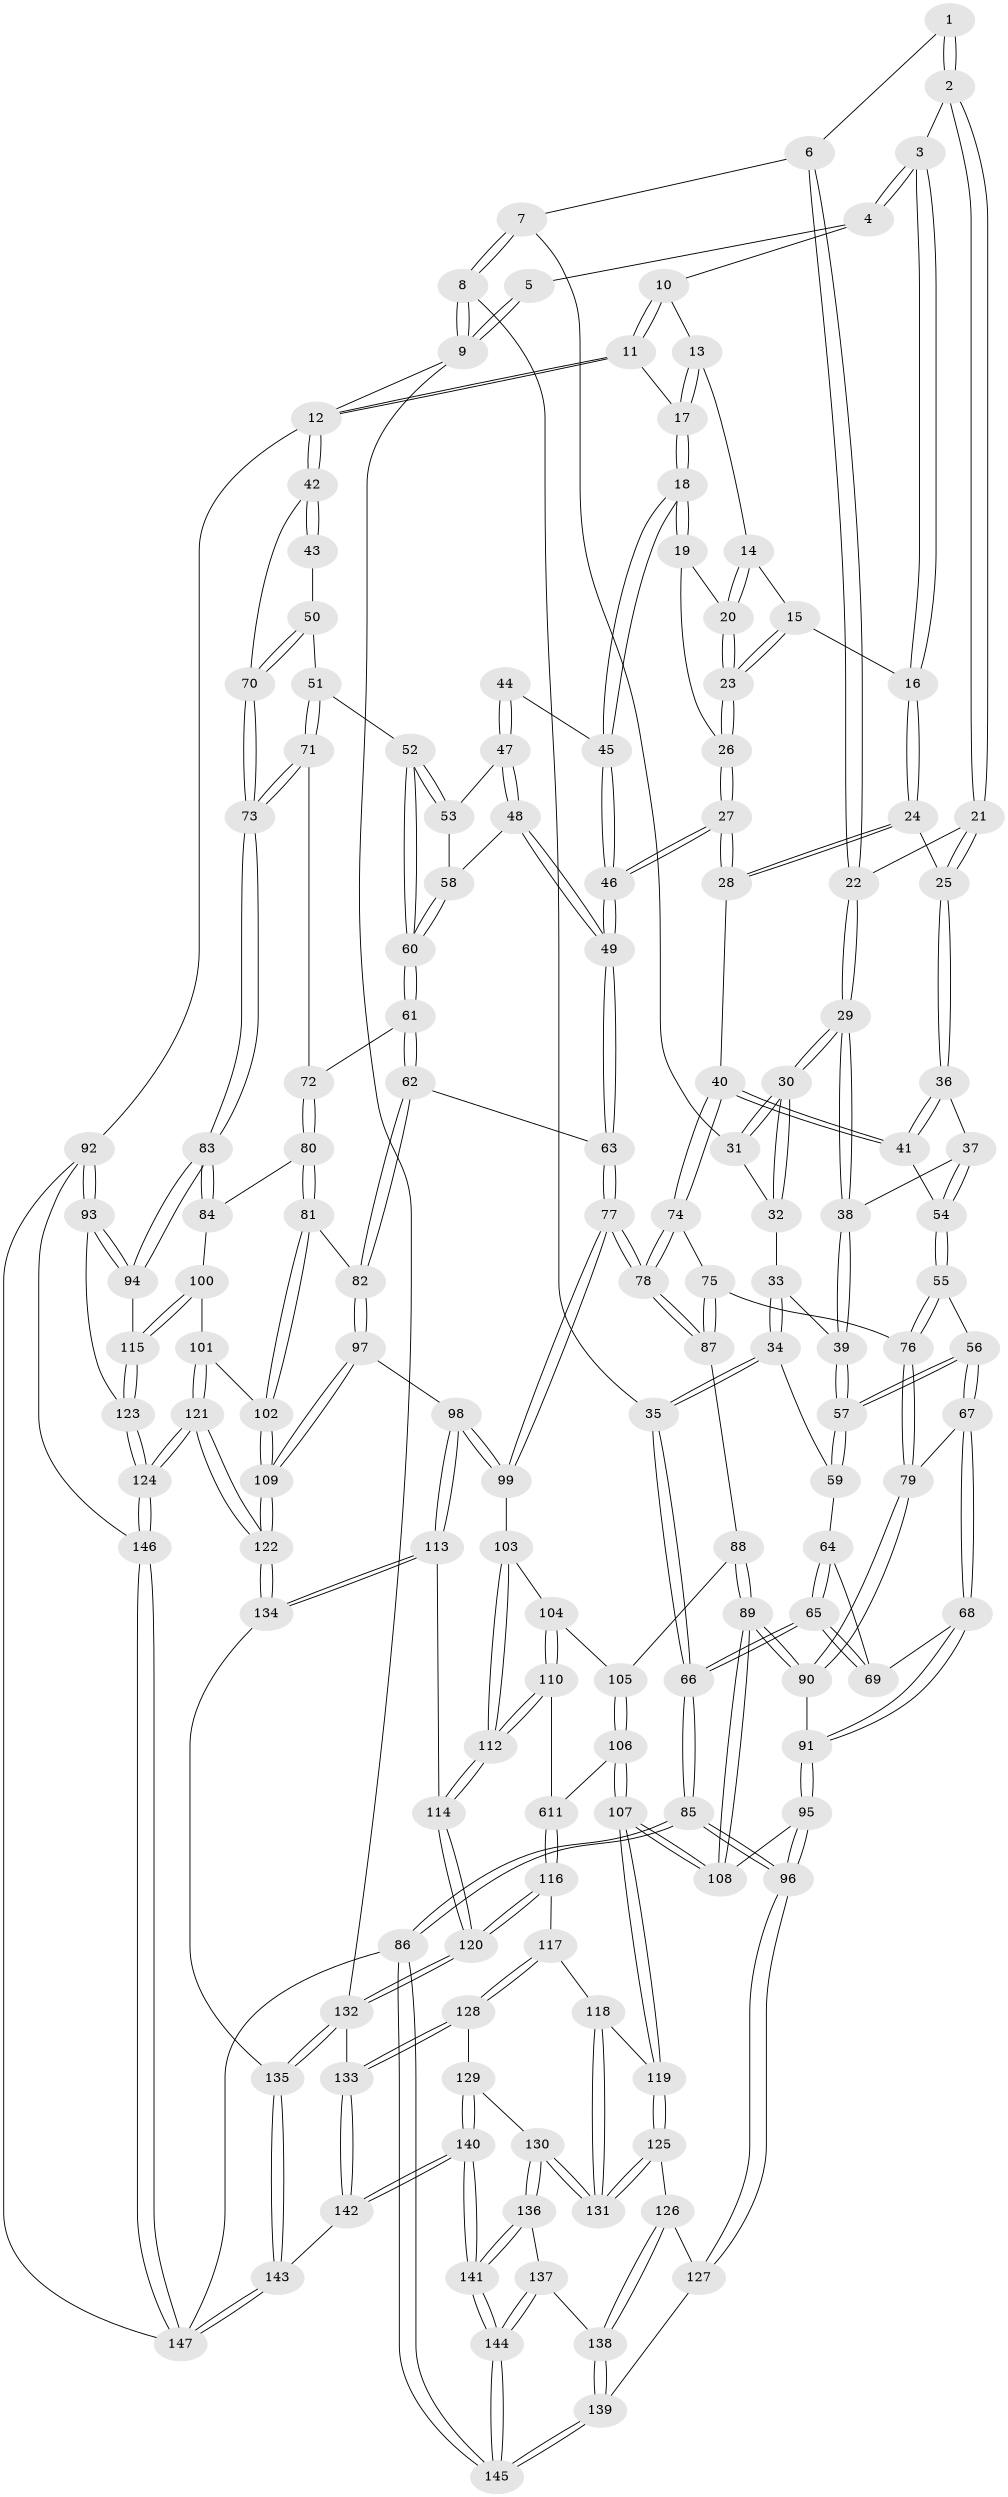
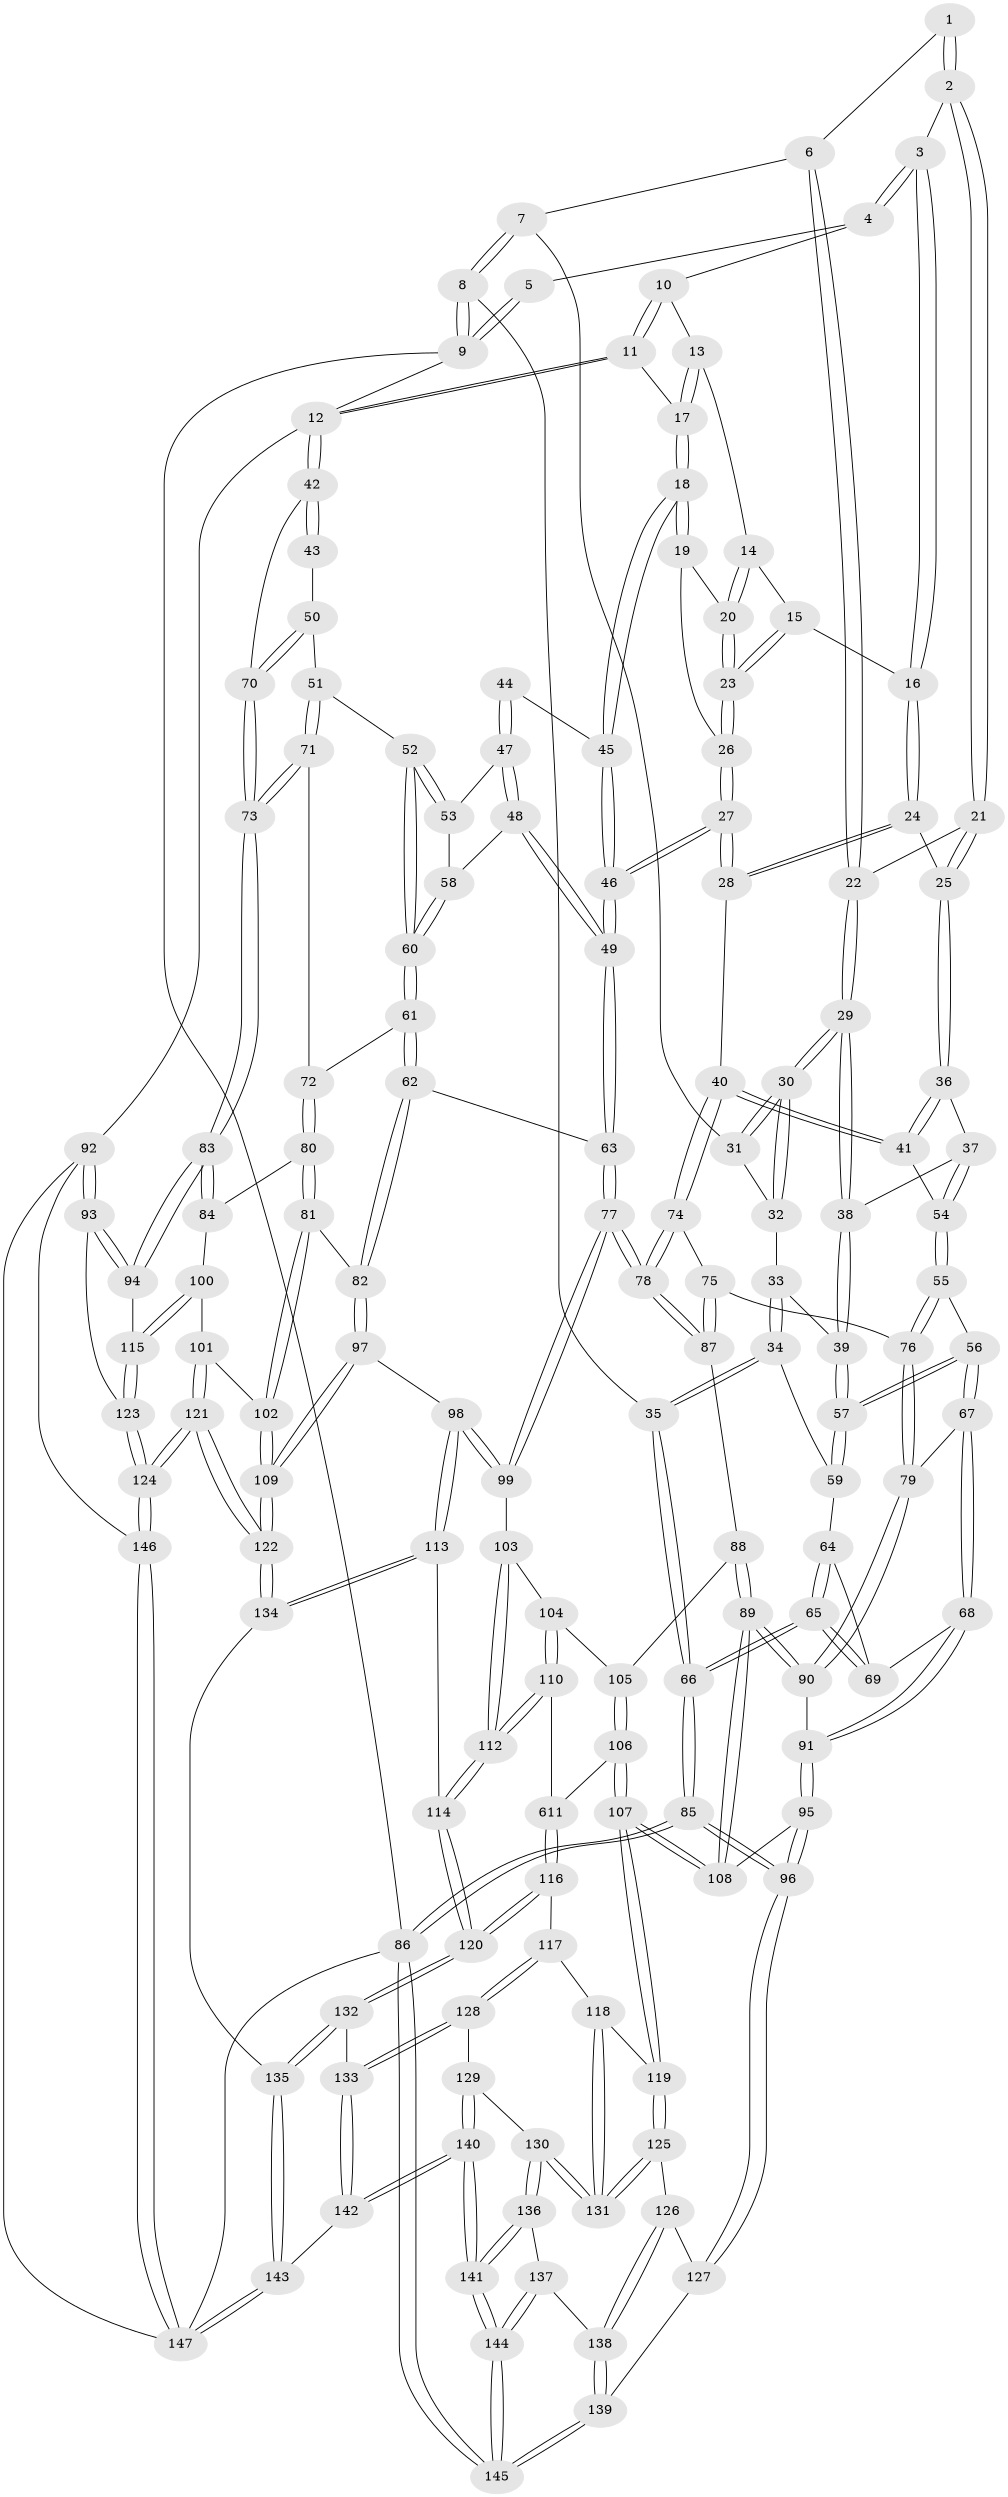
  graph {
    node [color=gray90 style=filled]
    1
    2
    6
    3
    21
    7
    22
    4
    16
    25
    5
    10
    24
    9
    11
    13
    12
    86
    8
    31
    29
    35
    32
    66
    42
    92
    145
    147
    17
    14
    18
    43
    70
    93
    146
    15
    20
    23
    26
    28
    19
    45
    46
    27
    36
    30
    38
    40
    37
    41
    49
    74
    39
    33
    34
    59
    57
    64
    85
    54
    55
    75
    78
    50
    73
    44
    47
    51
    48
    53
    63
    58
    60
    77
    52
    71
    72
    61
    56
    76
    67
    79
    68
    65
    69
    62
    82
    80
    97
    99
    96
    91
    90
    95
    83
    81
    84
    94
    87
    88
    103
    102
    100
    109
    98
    115
    101
    127
    89
    105
    108
    106
    123
    124
    139
    113
    122
    114
    134
    104
    112
    121
    110
    n124 [label=611]
    107
    119
    116
    125
    120
    117
    135
    132
    118
    128
    131
    129
    133
    126
    138
    130
    140
    142
    136
    141
    137
    143
    144
    1 -- 2
    1 -- 2
    1 -- 6
    2 -- 3
    2 -- 21
    2 -- 21
    6 -- 7
    6 -- 22
    6 -- 22
    3 -- 4
    3 -- 4
    3 -- 16
    3 -- 16
    21 -- 22
    21 -- 25
    21 -- 25
    7 -- 8
    7 -- 8
    7 -- 31
    22 -- 29
    22 -- 29
    4 -- 5
    4 -- 10
    16 -- 24
    16 -- 24
    25 -- 36
    25 -- 36
    5 -- 9
    5 -- 9
    10 -- 11
    10 -- 11
    10 -- 13
    24 -- 25
    24 -- 28
    24 -- 28
    9 -- 12
-   9 -- 132
+   9 -- 86
    11 -- 12
    11 -- 12
    11 -- 17
    13 -- 17
    13 -- 17
    13 -- 14
    12 -- 42
    12 -- 42
    12 -- 92
    86 -- 145
    86 -- 145
    86 -- 147
    8 -- 9
    8 -- 9
    8 -- 35
    31 -- 32
    29 -- 30
    29 -- 30
    29 -- 38
    29 -- 38
    35 -- 66
    35 -- 66
    32 -- 33
    66 -- 85
    66 -- 85
    42 -- 43
    42 -- 43
    42 -- 70
    92 -- 147
    92 -- 93
    92 -- 93
    92 -- 146
    17 -- 18
    17 -- 18
    14 -- 15
    14 -- 20
    14 -- 20
    18 -- 19
    18 -- 19
    18 -- 45
    18 -- 45
    43 -- 50
    70 -- 73
    70 -- 73
    93 -- 94
    93 -- 94
    93 -- 123
    146 -- 147
    146 -- 147
    15 -- 16
    15 -- 23
    15 -- 23
    20 -- 23
    20 -- 23
    23 -- 26
    23 -- 26
    26 -- 27
    26 -- 27
    28 -- 40
    19 -- 20
    19 -- 26
    45 -- 46
    45 -- 46
    46 -- 49
    46 -- 49
    27 -- 28
    27 -- 28
    27 -- 46
    27 -- 46
    36 -- 37
    36 -- 41
    36 -- 41
    30 -- 31
    30 -- 31
    30 -- 32
    30 -- 32
    38 -- 39
    38 -- 39
    40 -- 41
    40 -- 41
    40 -- 74
    40 -- 74
    37 -- 38
    37 -- 54
    37 -- 54
    41 -- 54
    49 -- 63
    49 -- 63
    74 -- 75
    74 -- 78
    74 -- 78
    39 -- 57
    39 -- 57
    33 -- 39
    33 -- 34
    33 -- 34
    34 -- 35
    34 -- 35
    34 -- 59
    59 -- 64
    57 -- 59
    57 -- 59
    64 -- 65
    64 -- 65
    64 -- 69
    85 -- 86
    85 -- 86
    85 -- 96
    85 -- 96
    54 -- 55
    54 -- 55
    55 -- 56
    55 -- 76
    55 -- 76
    75 -- 76
    75 -- 87
    75 -- 87
    78 -- 87
    78 -- 87
    50 -- 70
    50 -- 70
    50 -- 51
    73 -- 83
    73 -- 83
    44 -- 45
    44 -- 47
    44 -- 47
    47 -- 48
    47 -- 48
    47 -- 53
    51 -- 52
    51 -- 71
    51 -- 71
    48 -- 49
    48 -- 49
    48 -- 58
    53 -- 58
    63 -- 77
    63 -- 77
    58 -- 60
    58 -- 60
    60 -- 61
    60 -- 61
    77 -- 78
    77 -- 78
    77 -- 99
    77 -- 99
    52 -- 53
    52 -- 53
    52 -- 60
    52 -- 60
    71 -- 73
    71 -- 73
    71 -- 72
    72 -- 80
    72 -- 80
    61 -- 72
    61 -- 62
    61 -- 62
    56 -- 57
    56 -- 57
    56 -- 67
    56 -- 67
    76 -- 79
    76 -- 79
    67 -- 79
    67 -- 68
    67 -- 68
    79 -- 90
    79 -- 90
    68 -- 69
    68 -- 91
    68 -- 91
    65 -- 66
    65 -- 66
    65 -- 69
    65 -- 69
    62 -- 63
    62 -- 82
    62 -- 82
    82 -- 97
    82 -- 97
    80 -- 81
    80 -- 81
    80 -- 84
    97 -- 109
    97 -- 109
    97 -- 98
    99 -- 103
    96 -- 127
    96 -- 127
    91 -- 95
    91 -- 95
    90 -- 91
    95 -- 96
    95 -- 96
    95 -- 108
    83 -- 84
    83 -- 84
    83 -- 94
    83 -- 94
    81 -- 82
    81 -- 102
    81 -- 102
    84 -- 100
    94 -- 115
    87 -- 88
    88 -- 89
    88 -- 89
    88 -- 105
    103 -- 104
    103 -- 112
    103 -- 112
    102 -- 109
    102 -- 109
    100 -- 115
    100 -- 115
    100 -- 101
    109 -- 122
    109 -- 122
    98 -- 99
    98 -- 99
    98 -- 113
    98 -- 113
    115 -- 123
    115 -- 123
    101 -- 102
    101 -- 121
    101 -- 121
    127 -- 139
    89 -- 90
    89 -- 90
    89 -- 108
    89 -- 108
    105 -- 106
    105 -- 106
    106 -- n124
    106 -- 107
    106 -- 107
    123 -- 124
    123 -- 124
    124 -- 146
    124 -- 146
    139 -- 145
    139 -- 145
    113 -- 114
    113 -- 134
    113 -- 134
    122 -- 134
    122 -- 134
    114 -- 120
    114 -- 120
    134 -- 135
    104 -- 105
    104 -- 110
    104 -- 110
    112 -- 114
    112 -- 114
    121 -- 124
    121 -- 124
    121 -- 122
    121 -- 122
    110 -- 112
    110 -- 112
    110 -- n124
    n124 -- 116
    n124 -- 116
    107 -- 108
    107 -- 108
    107 -- 119
    107 -- 119
    119 -- 125
    119 -- 125
    116 -- 120
    116 -- 120
    116 -- 117
    125 -- 131
    125 -- 131
    125 -- 126
    120 -- 132
    120 -- 132
    117 -- 118
    117 -- 128
    117 -- 128
    135 -- 143
    135 -- 143
    132 -- 135
    132 -- 135
    132 -- 133
    118 -- 119
    118 -- 131
    118 -- 131
    128 -- 129
    128 -- 133
    128 -- 133
    129 -- 130
    129 -- 140
    129 -- 140
    133 -- 142
    133 -- 142
    126 -- 127
    126 -- 138
    126 -- 138
    138 -- 139
    138 -- 139
    130 -- 131
    130 -- 131
    130 -- 136
    130 -- 136
    140 -- 142
    140 -- 142
    140 -- 141
    140 -- 141
    142 -- 143
    136 -- 141
    136 -- 141
    136 -- 137
    141 -- 144
    141 -- 144
    137 -- 138
    137 -- 144
    137 -- 144
    143 -- 147
    143 -- 147
    144 -- 145
    144 -- 145
  }
